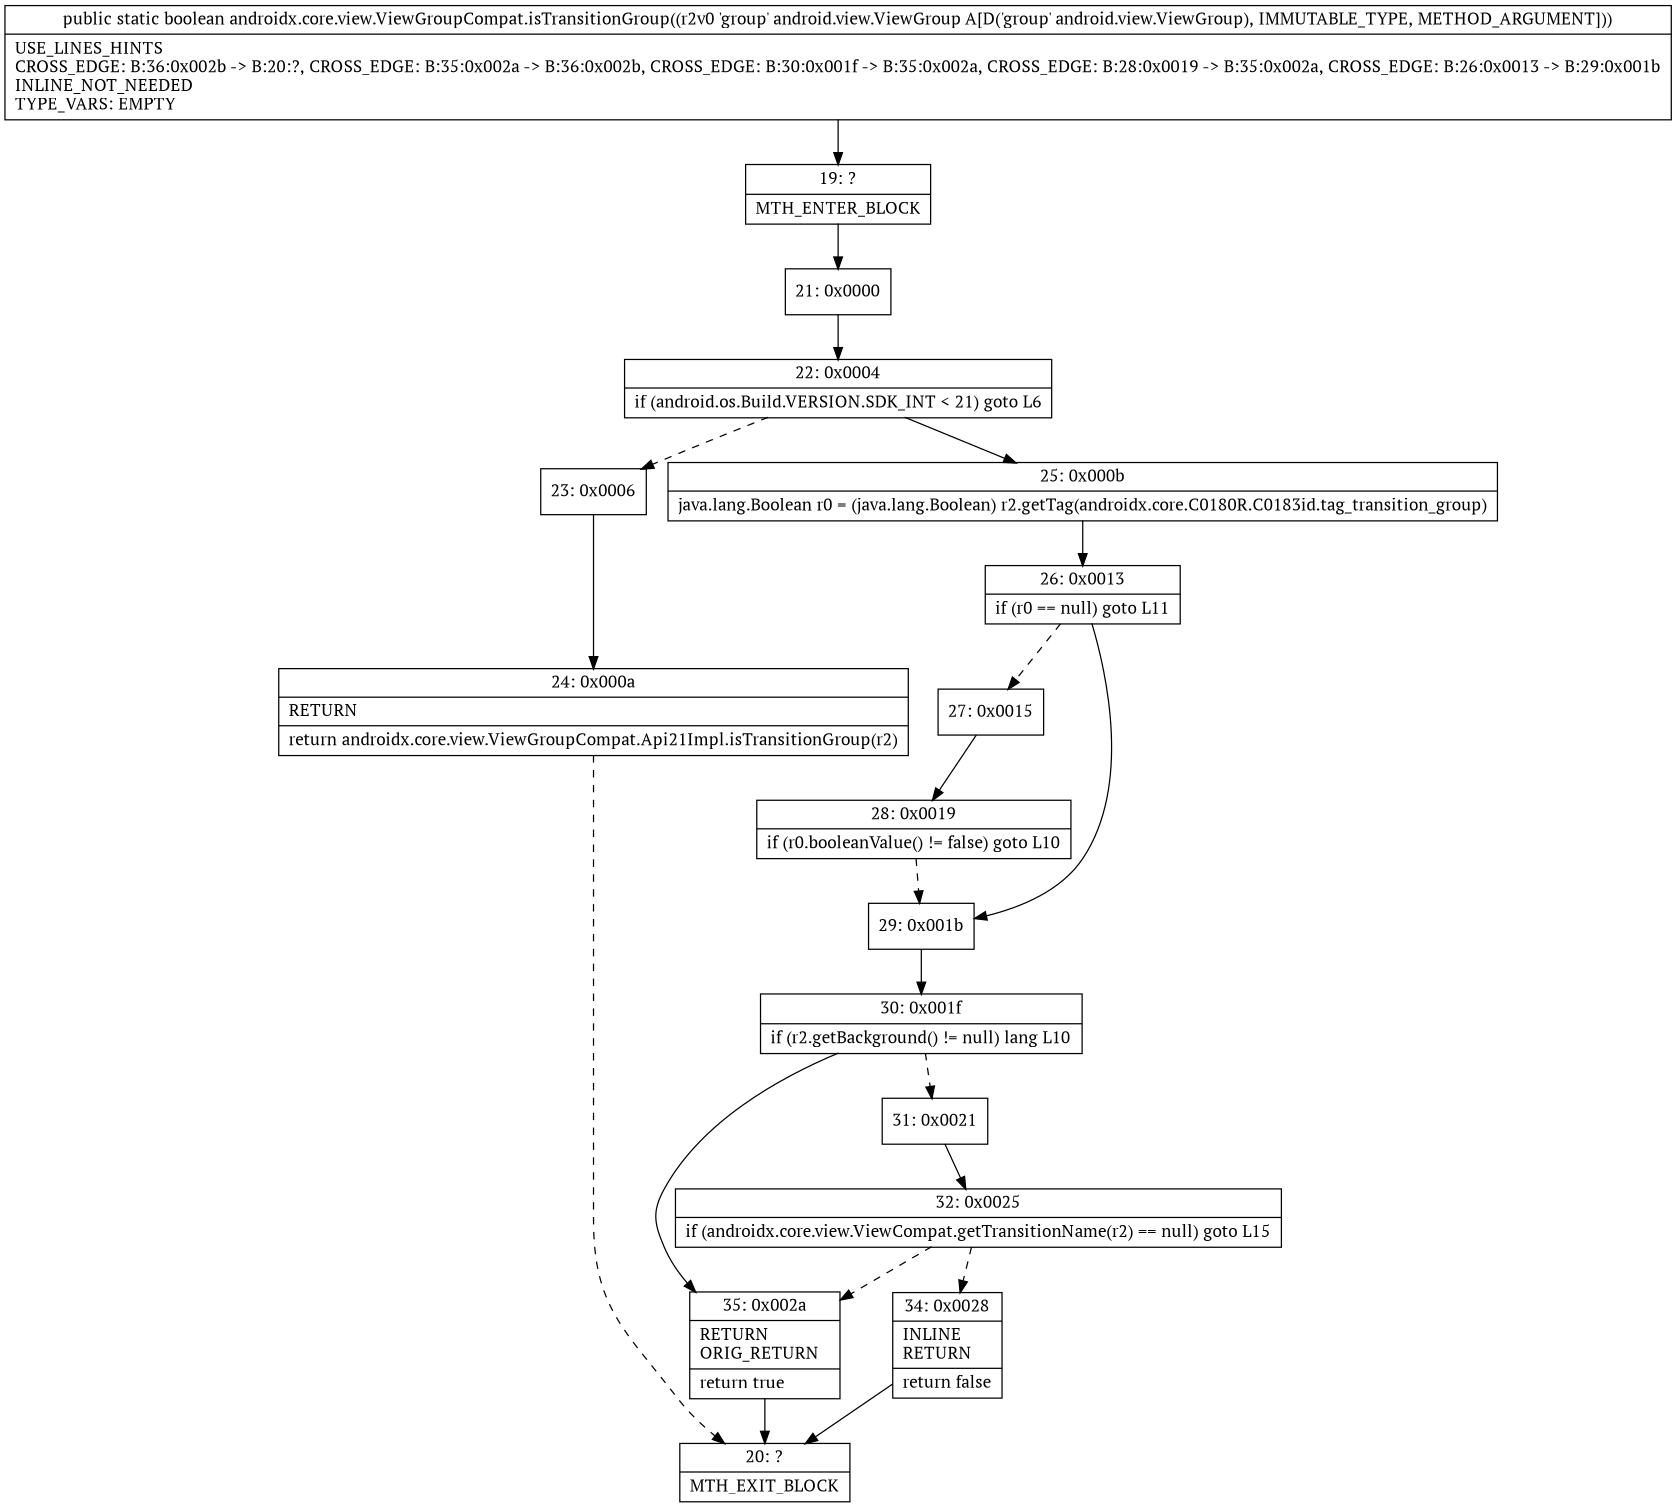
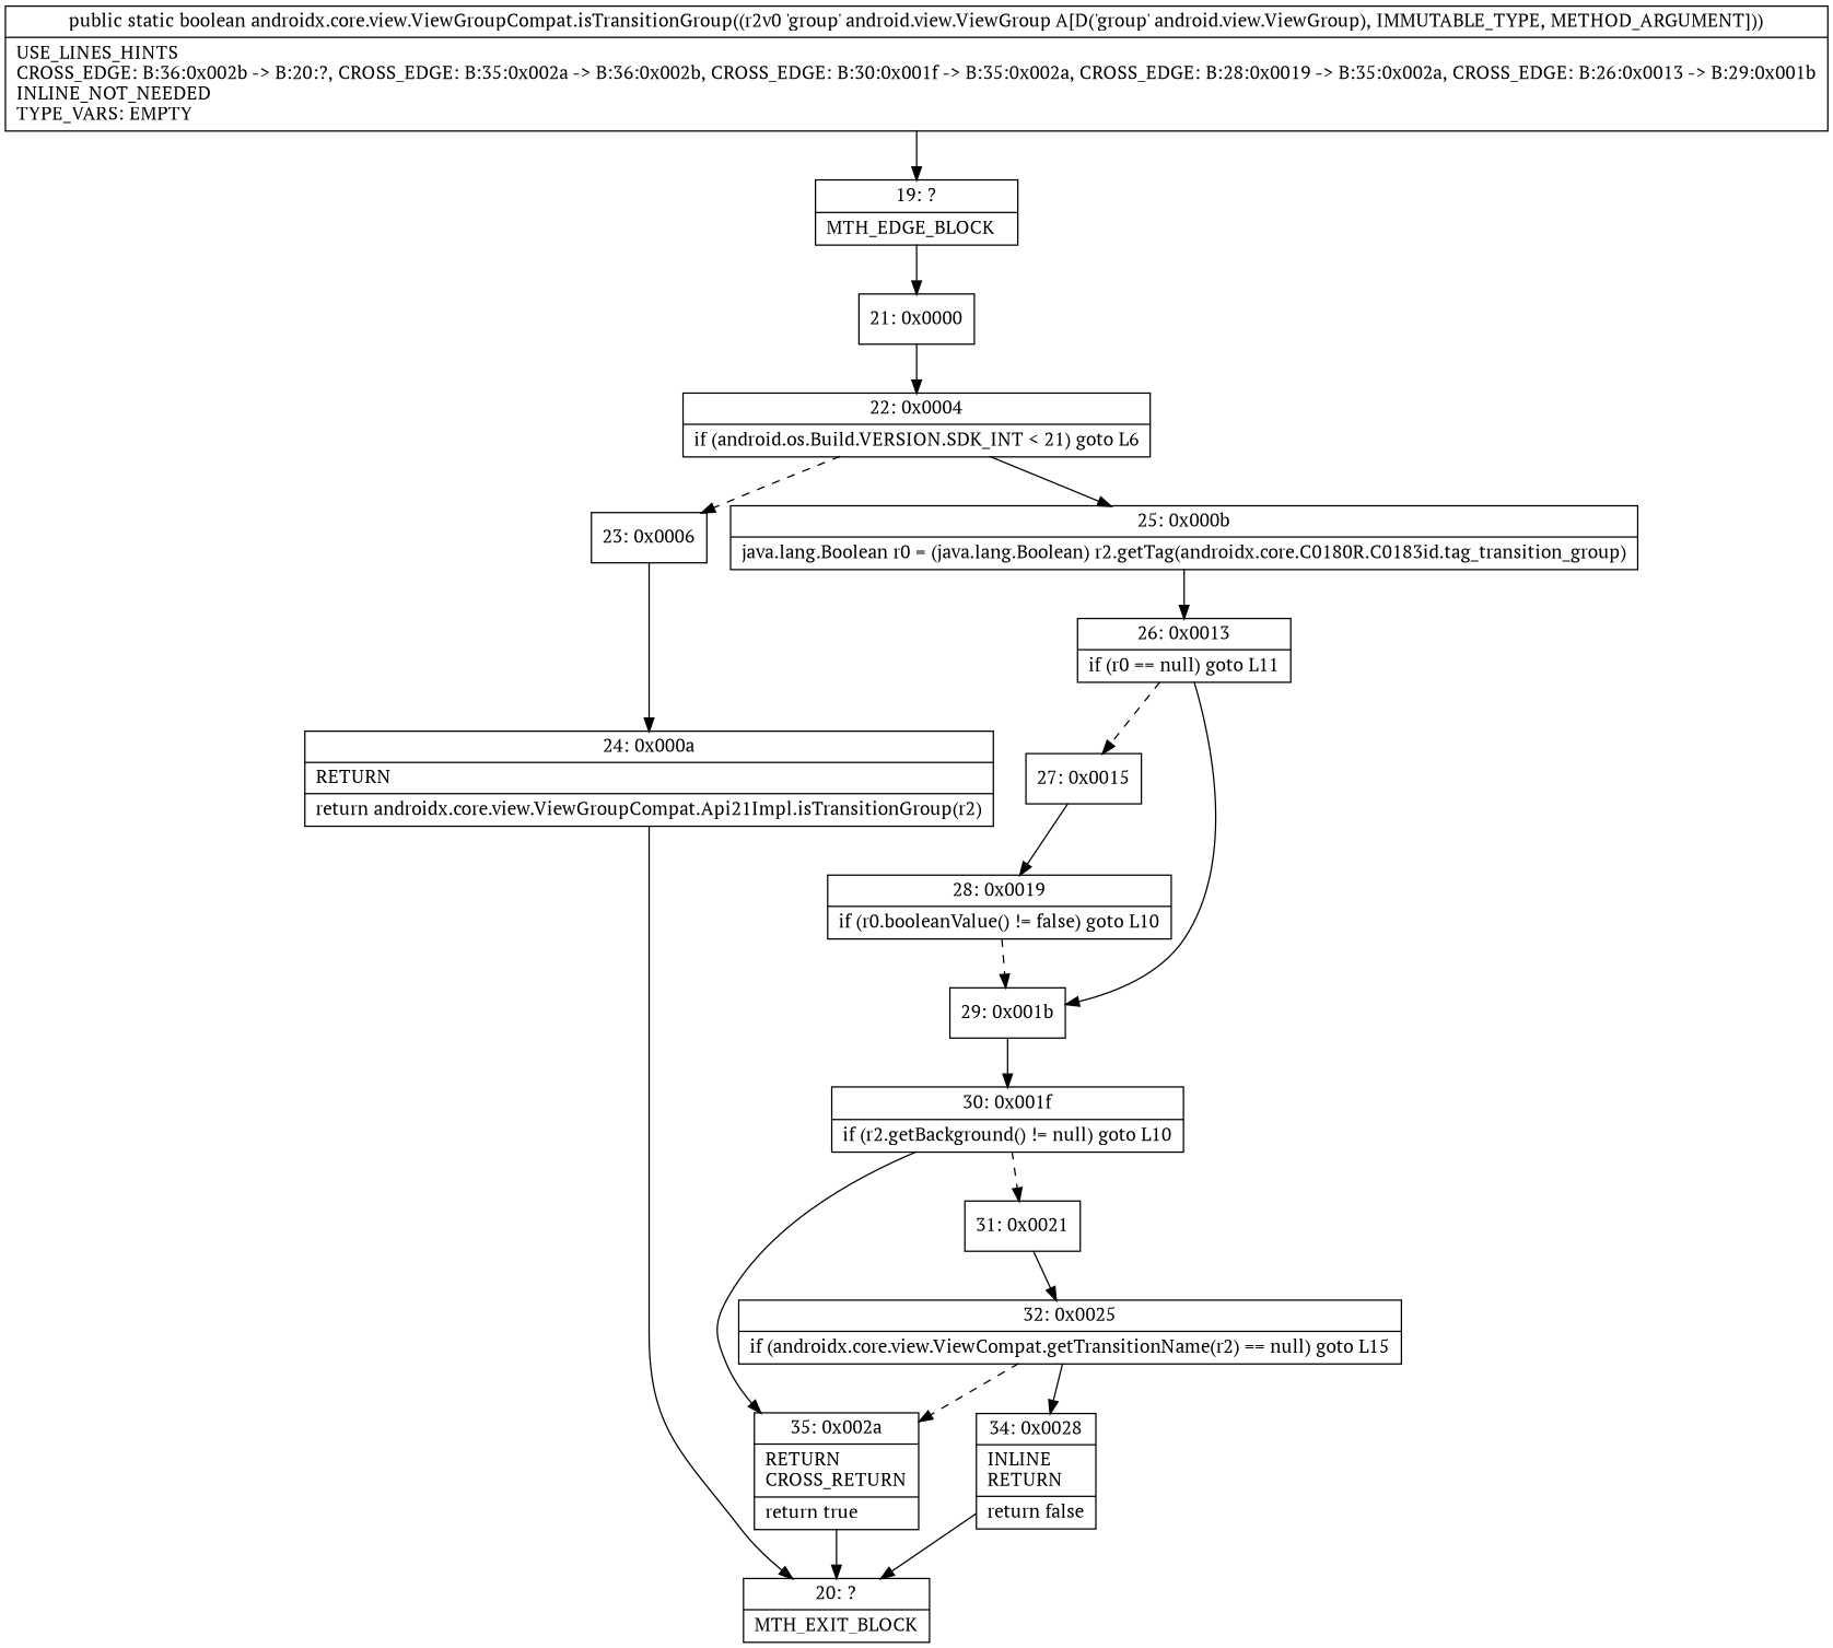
  digraph {
    fontname="PT Serif"
    node [fontname="PT Serif" shape=record]
    edge [fontname="PT Serif"]
-   n1 [label="{19\:\ ?|MTH_ENTER_BLOCK\l}"]
+   n1 [label="{19\:\ ?|MTH_EDGE_BLOCK\l}"]
    n2 [label="{21\:\ 0x0000}"]
    n3 [label="{22\:\ 0x0004|if (android.os.Build.VERSION.SDK_INT \< 21) goto L6\l}"]
    n4 [label="{23\:\ 0x0006}"]
    n5 [label="{25\:\ 0x000b|java.lang.Boolean r0 = (java.lang.Boolean) r2.getTag(androidx.core.C0180R.C0183id.tag_transition_group)\l}"]
    n6 [label="{24\:\ 0x000a|RETURN\l|return androidx.core.view.ViewGroupCompat.Api21Impl.isTransitionGroup(r2)\l}"]
    n7 [label="{26\:\ 0x0013|if (r0 == null) goto L11\l}"]
    n8 [label="{20\:\ ?|MTH_EXIT_BLOCK\l}"]
    n9 [label="{27\:\ 0x0015}"]
    n10 [label="{29\:\ 0x001b}"]
    n11 [label="{28\:\ 0x0019|if (r0.booleanValue() != false) goto L10\l}"]
-   n12 [label="{30\:\ 0x001f|if (r2.getBackground() != null) lang L10\l}"]
-   n13 [label="{35\:\ 0x002a|RETURN\lORIG_RETURN\l|return true\l}"]
+   n12 [label="{30\:\ 0x001f|if (r2.getBackground() != null) goto L10\l}"]
+   n13 [label="{35\:\ 0x002a|RETURN\lCROSS_RETURN\l|return true\l}"]
    n14 [label="{31\:\ 0x0021}"]
    n15 [label="{32\:\ 0x0025|if (androidx.core.view.ViewCompat.getTransitionName(r2) == null) goto L15\l}"]
    n16 [label="{34\:\ 0x0028|INLINE\lRETURN\l|return false\l}"]
    n17 [label="{public static boolean androidx.core.view.ViewGroupCompat.isTransitionGroup((r2v0 'group' android.view.ViewGroup A[D('group' android.view.ViewGroup), IMMUTABLE_TYPE, METHOD_ARGUMENT]))  | USE_LINES_HINTS\lCROSS_EDGE: B:36:0x002b \-\> B:20:?, CROSS_EDGE: B:35:0x002a \-\> B:36:0x002b, CROSS_EDGE: B:30:0x001f \-\> B:35:0x002a, CROSS_EDGE: B:28:0x0019 \-\> B:35:0x002a, CROSS_EDGE: B:26:0x0013 \-\> B:29:0x001b\lINLINE_NOT_NEEDED\lTYPE_VARS: EMPTY\l}"]
    n1 -> n2
    n2 -> n3
    n3 -> n4 [style=dashed]
    n3 -> n5
    n4 -> n6
    n5 -> n7
-   n6 -> n8 [style=dashed]
+   n6 -> n8
    n7 -> n9 [style=dashed]
    n7 -> n10
    n9 -> n11
    n10 -> n12
    n11 -> n10 [style=dashed]
    n12 -> n13
    n12 -> n14 [style=dashed]
    n13 -> n8
    n14 -> n15
    n15 -> n13 [style=dashed]
-   n15 -> n16 [style=dashed]
+   n15 -> n16
    n16 -> n8
    n17 -> n1
  }
